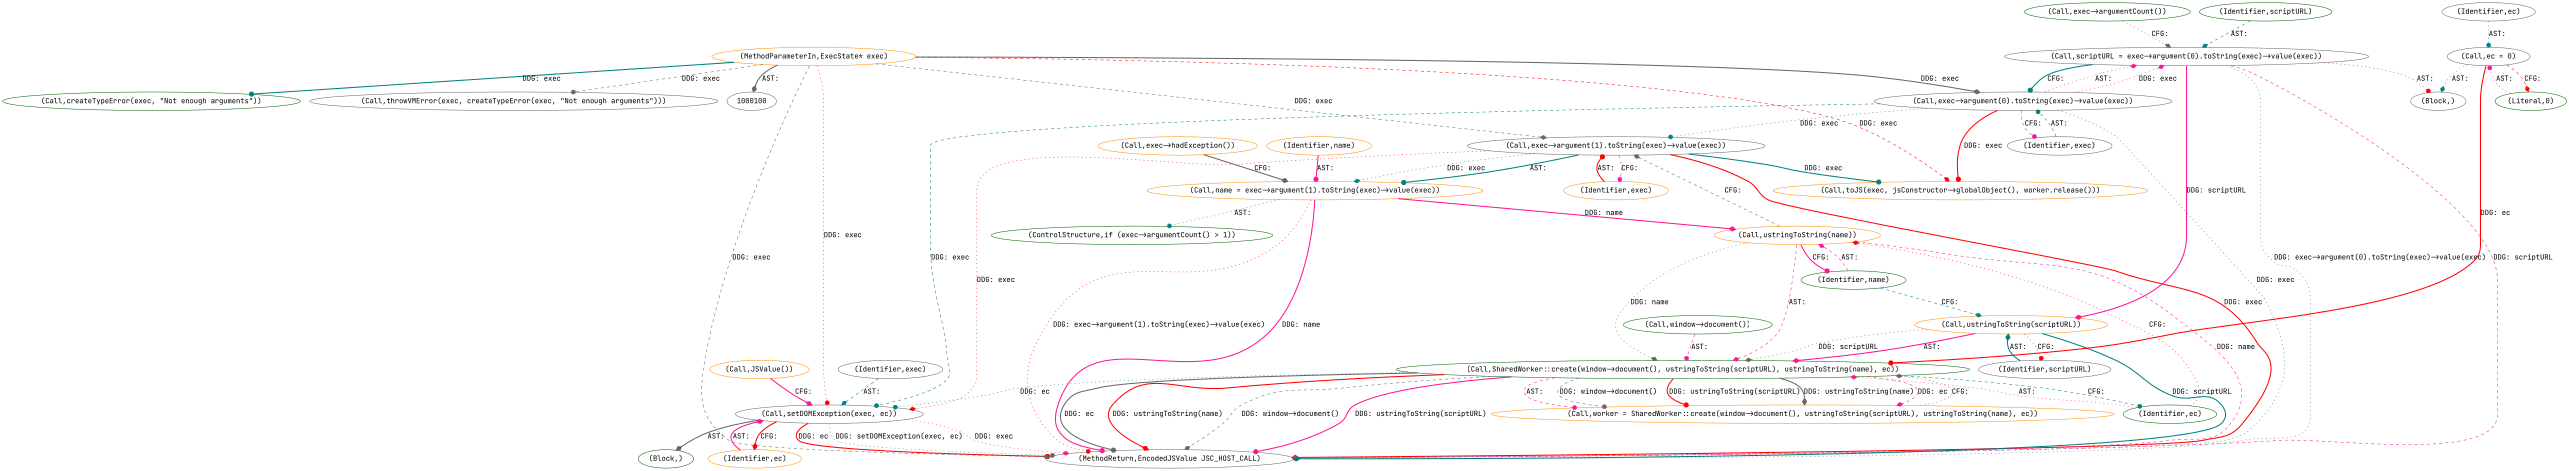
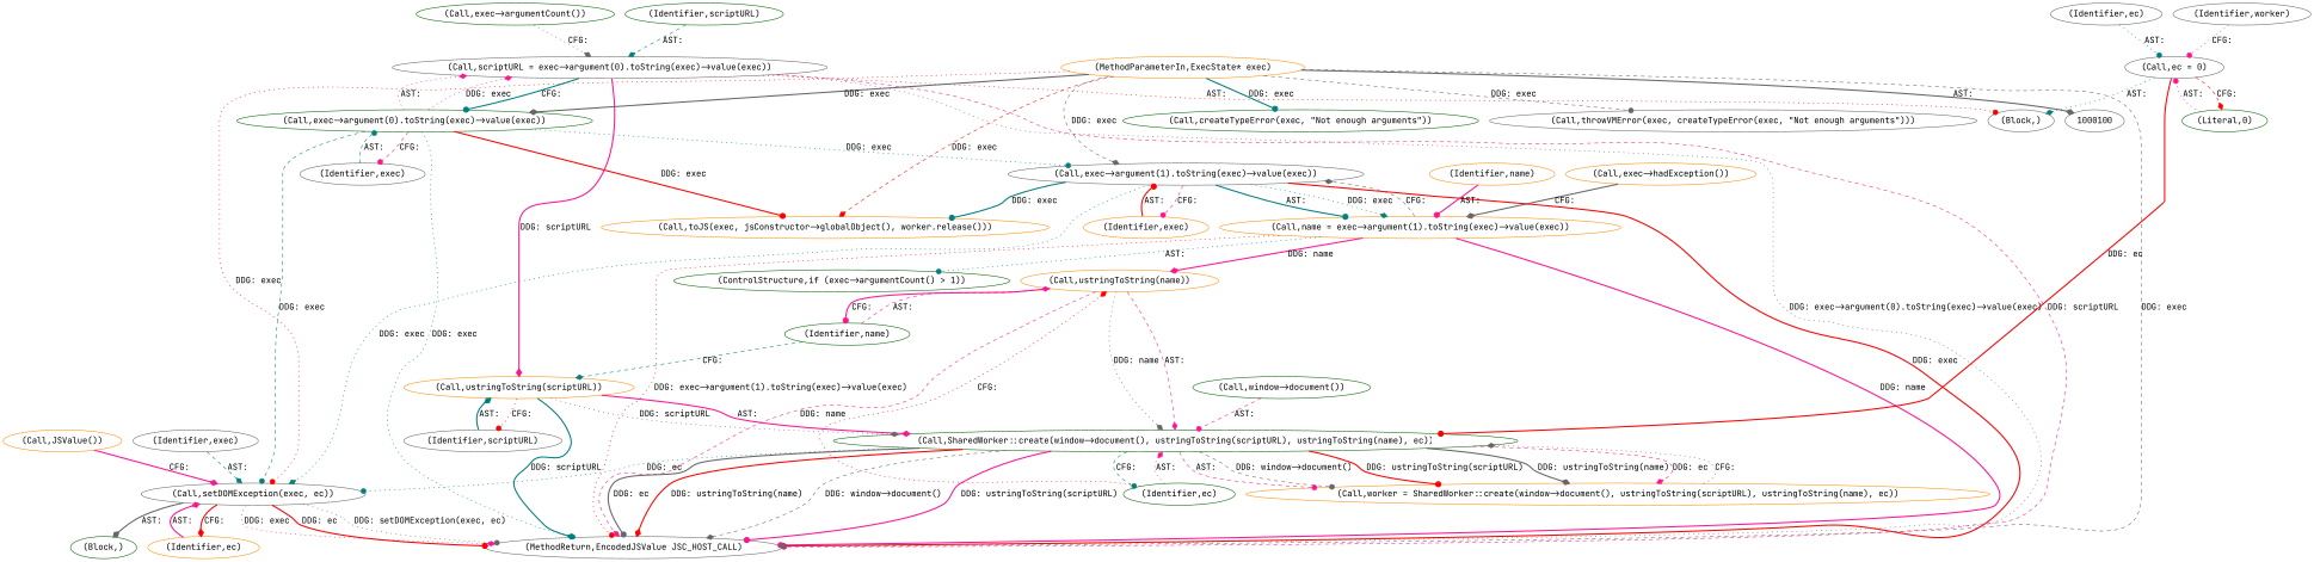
  digraph {
    fontname="JetBrains Mono"
    node [color=gray40 fontname="JetBrains Mono"]
    edge [arrowhead=diamond color=deeppink fontname="JetBrains Mono" style=bold]
    n1 [label="(Call,setDOMException(exec, ec))"]
    n2 [color=darkgreen label="(Block,)"]
    n3 [color=darkorange label="(Identifier,ec)"]
    n4 [label="(MethodReturn,EncodedJSValue JSC_HOST_CALL)"]
    n5 [label="(Call,exec->argument(1).toString(exec)->value(exec))"]
    n6 [color=darkorange label="(Call,name = exec->argument(1).toString(exec)->value(exec))"]
    n7 [color=darkorange label="(Call,toJS(exec, jsConstructor->globalObject(), worker.release()))"]
    n8 [color=darkorange label="(Identifier,exec)"]
    n9 [color=darkorange label="(Call,ustringToString(name))"]
    n10 [color=darkgreen label="(ControlStructure,if (exec->argumentCount() > 1))"]
-   n11 [label="(Call,exec->argument(0).toString(exec)->value(exec))"]
+   n11 [color=darkgreen label="(Call,exec->argument(0).toString(exec)->value(exec))"]
    n12 [label="(Call,scriptURL = exec->argument(0).toString(exec)->value(exec))"]
    n13 [label="(Identifier,exec)"]
    n14 [color=darkorange label="(Call,ustringToString(scriptURL))"]
    n15 [label="(Block,)"]
    n16 [color=darkorange label="(MethodParameterIn,ExecState* exec)"]
    n17 [color=darkgreen label="(Call,createTypeError(exec, \"Not enough arguments\"))"]
    n18 [label="(Call,throwVMError(exec, createTypeError(exec, \"Not enough arguments\")))"]
    1000100
    n20 [color=darkgreen label="(Call,SharedWorker::create(window->document(), ustringToString(scriptURL), ustringToString(name), ec))"]
    n21 [color=darkorange label="(Call,worker = SharedWorker::create(window->document(), ustringToString(scriptURL), ustringToString(name), ec))"]
    n22 [color=darkgreen label="(Identifier,ec)"]
    n23 [label="(Identifier,scriptURL)"]
    n24 [color=darkgreen label="(Identifier,name)"]
    n25 [label="(Call,ec = 0)"]
    n26 [color=darkgreen label="(Literal,0)"]
    n27 [label="(Identifier,exec)"]
    n28 [color=darkorange label="(Call,exec->hadException())"]
    n29 [color=darkgreen label="(Call,window->document())"]
    n30 [color=darkgreen label="(Call,exec->argumentCount())"]
    n31 [color=darkorange label="(Identifier,name)"]
    n32 [color=darkgreen label="(Identifier,scriptURL)"]
    n33 [label="(Identifier,ec)"]
    n34 [color=darkorange label="(Call,JSValue())"]
+   n35 [label="(Identifier,worker)"]
    n1 -> n2 [color=gray40 label="AST: "]
    n1 -> n3 [color=red label="CFG: "]
    n1 -> n4 [arrowhead=dot color=gray40 label="DDG: setDOMException(exec, ec)" style=dotted]
    n1 -> n4 [label="DDG: exec" style=dotted]
    n1 -> n4 [arrowhead=dot color=red label="DDG: ec"]
    n3 -> n1 [label="AST: "]
-   n5 -> n1 [color=red label="DDG: exec" style=dotted]
+   n5 -> n1 [color=teal label="DDG: exec" style=dotted]
    n5 -> n4 [color=red label="DDG: exec"]
    n5 -> n6 [arrowhead=dot color=teal label="AST: "]
    n5 -> n6 [color=teal label="DDG: exec" style=dotted]
    n5 -> n7 [arrowhead=dot color=teal label="DDG: exec"]
    n5 -> n8 [arrowhead=dot label="CFG: " style=dashed]
    n6 -> n4 [arrowhead=dot label="DDG: name"]
    n6 -> n4 [arrowhead=dot color=red label="DDG: exec->argument(1).toString(exec)->value(exec)" style=dotted]
-   n9 -> n5 [color=gray40 label="CFG: " style=dashed]
+   n6 -> n5 [color=gray40 label="CFG: " style=dashed]
    n6 -> n9 [label="DDG: name"]
    n6 -> n10 [arrowhead=dot color=teal label="AST: " style=dotted]
    n8 -> n5 [arrowhead=dot color=red label="AST: "]
    n9 -> n4 [label="DDG: name" style=dashed]
    n9 -> n20 [label="AST: " style=dashed]
    n9 -> n20 [color=gray40 label="DDG: name" style=dotted]
    n9 -> n24 [arrowhead=dot label="CFG: "]
    n11 -> n1 [arrowhead=dot color=teal label="DDG: exec" style=dashed]
    n11 -> n4 [arrowhead=dot color=teal label="DDG: exec" style=dotted]
    n11 -> n5 [arrowhead=dot color=teal label="DDG: exec" style=dotted]
    n11 -> n7 [arrowhead=dot color=red label="DDG: exec"]
    n11 -> n12 [label="AST: " style=dotted]
    n11 -> n12 [label="DDG: exec" style=dotted]
    n11 -> n13 [arrowhead=dot label="CFG: " style=dashed]
    n12 -> n4 [arrowhead=dot color=gray40 label="DDG: exec->argument(0).toString(exec)->value(exec)" style=dotted]
    n12 -> n4 [arrowhead=dot label="DDG: scriptURL" style=dashed]
    n12 -> n11 [arrowhead=dot color=teal label="CFG: "]
    n12 -> n14 [label="DDG: scriptURL"]
    n12 -> n15 [arrowhead=dot color=red label="AST: " style=dotted]
    n13 -> n11 [arrowhead=dot color=teal label="AST: " style=dashed]
    n14 -> n4 [color=teal label="DDG: scriptURL"]
    n14 -> n20 [label="AST: "]
    n14 -> n20 [color=gray40 label="DDG: scriptURL" style=dotted]
    n14 -> n23 [arrowhead=dot color=red label="CFG: " style=dotted]
    n16 -> n1 [arrowhead=dot color=red label="DDG: exec" style=dotted]
-   n16 -> n4 [color=gray40 label="DDG: exec" style=dashed]
+   n16 -> n4 [arrowhead=dot color=gray40 label="DDG: exec" style=dashed]
    n16 -> n5 [color=gray40 label="DDG: exec" style=dashed]
    n16 -> n7 [color=red label="DDG: exec" style=dashed]
    n16 -> n11 [color=gray40 label="DDG: exec"]
    n16 -> n17 [arrowhead=dot color=teal label="DDG: exec"]
    n16 -> n18 [arrowhead=dot color=gray40 label="DDG: exec" style=dashed]
    n16 -> 1000100 [color=gray40 label="AST: "]
    n20 -> n1 [arrowhead=dot color=teal label="DDG: ec" style=dotted]
    n20 -> n4 [arrowhead=dot color=gray40 label="DDG: ec"]
    n20 -> n4 [color=red label="DDG: ustringToString(name)"]
    n20 -> n4 [color=gray40 label="DDG: window->document()" style=dashed]
    n20 -> n4 [arrowhead=dot label="DDG: ustringToString(scriptURL)"]
    n20 -> n21 [arrowhead=dot label="AST: " style=dashed]
    n20 -> n21 [arrowhead=dot color=gray40 label="DDG: window->document()" style=dashed]
    n20 -> n21 [arrowhead=dot color=red label="DDG: ustringToString(scriptURL)"]
    n20 -> n21 [color=gray40 label="DDG: ustringToString(name)"]
    n20 -> n21 [label="DDG: ec" style=dashed]
    n20 -> n22 [arrowhead=dot color=teal label="CFG: " style=dashed]
    n21 -> n20 [color=gray40 label="CFG: " style=dotted]
    n22 -> n9 [color=red label="CFG: " style=dotted]
    n22 -> n20 [label="AST: " style=dotted]
    n23 -> n14 [color=teal label="AST: "]
    n24 -> n9 [label="AST: " style=dashed]
    n24 -> n14 [color=teal label="CFG: " style=dashed]
    n25 -> n15 [color=teal label="AST: " style=dotted]
    n25 -> n20 [arrowhead=dot color=red label="DDG: ec"]
    n25 -> n26 [color=red label="CFG: " style=dashed]
    n26 -> n25 [arrowhead=dot label="AST: " style=dotted]
    n27 -> n1 [color=teal label="AST: " style=dashed]
    n28 -> n6 [color=gray40 label="CFG: "]
    n29 -> n20 [arrowhead=dot label="AST: " style=dashed]
    n30 -> n12 [color=gray40 label="CFG: " style=dotted]
    n31 -> n6 [arrowhead=dot label="AST: "]
    n32 -> n12 [color=teal label="AST: " style=dashed]
    n33 -> n25 [arrowhead=dot color=teal label="AST: " style=dotted]
    n34 -> n1 [label="CFG: "]
+   n35 -> n25 [arrowhead=dot label="CFG: " style=dotted]
  }
